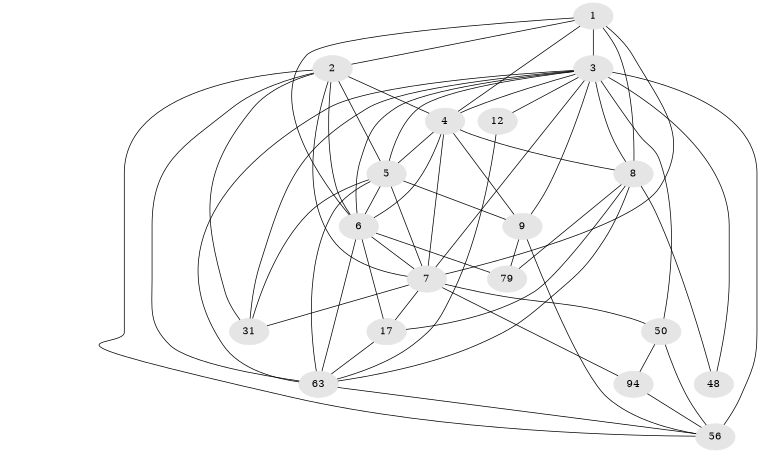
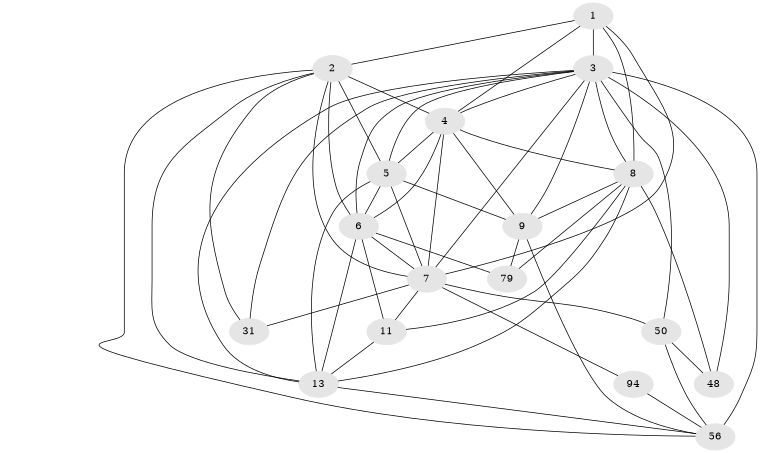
  graph {
    node [color=gray90 style=filled]
    edge [weight=1.0]
    1
    2
    3
    4
    6
    7
    8
    5
    n9 [label=31]
-   13 [label=63]
+   13
    n11 [label=56]
    9
    n13 [label=50]
-   12
    n15 [label=48]
-   17
+   17 [label=11]
    n17 [label=79]
    n18 [label=94]
    1 -- 2 [weight=3.0]
    1 -- 3 [weight=4.0]
    1 -- 4 [weight=4.0]
-   1 -- 6 [weight=3.0]
    1 -- 7 [weight=2.0]
    1 -- 8 [weight=10.0]
    2 -- 4 [weight=2.0]
    2 -- 6
    2 -- 7 [weight=2.0]
    2 -- 5
    2 -- n9
    2 -- 13
    2 -- n11
    3 -- 4 [weight=4.0]
    3 -- 6 [weight=3.0]
    3 -- 7 [weight=2.0]
    3 -- 8 [weight=5.0]
    3 -- 5 [weight=2.0]
    3 -- n9
    3 -- 13
    3 -- n11 [weight=6.0]
    3 -- 9 [weight=2.0]
    3 -- n13 [weight=4.0]
-   3 -- 12 [weight=2.0]
    3 -- n15
    4 -- 6 [weight=2.0]
    4 -- 7 [weight=2.0]
    4 -- 8 [weight=2.0]
    4 -- 5 [weight=3.0]
    4 -- 9
    6 -- 7
    6 -- 13
    6 -- 17
    6 -- n17
    7 -- n9
    7 -- n13
    7 -- 17
    7 -- n18 [weight=2.0]
    8 -- 13
+   8 -- 9
    8 -- n15
    8 -- 17
    8 -- n17 [weight=2.0]
    5 -- 6
    5 -- 7
-   5 -- n9
    5 -- 13 [weight=8.0]
    5 -- 9
    13 -- n11
    9 -- n11 [weight=2.0]
    9 -- n17
    n13 -- n11
-   n13 -- n18
-   12 -- 13
+   n13 -- n15
    17 -- 13 [weight=3.0]
    n18 -- n11
  }
